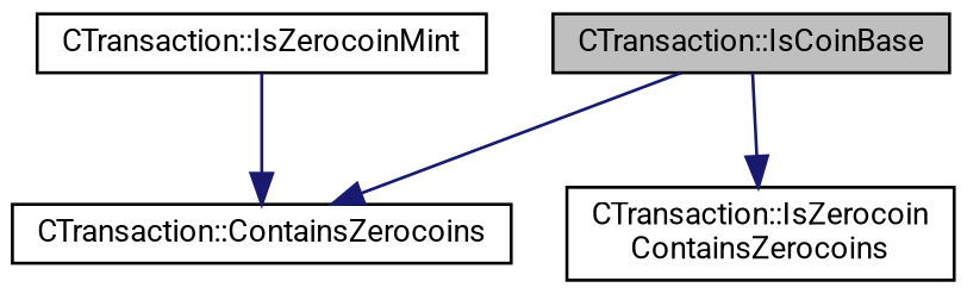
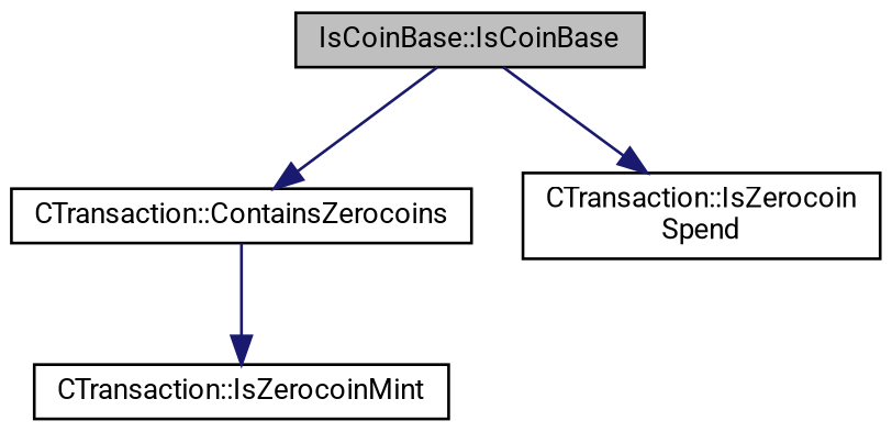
  digraph {
    fontname=Roboto
    rankdir=TB
    node [color=black fillcolor=white fontname=Roboto fontsize=10 shape=record style=filled]
    edge [color=midnightblue fontname=Roboto fontsize=10 labelfontname=Helvetica labelfontsize=10 style=solid]
-   n1 [fillcolor=grey75 fontcolor=black height=0.2 label="CTransaction::IsCoinBase" width=0.4]
+   n1 [fillcolor=grey75 fontcolor=black height=0.2 label="IsCoinBase::IsCoinBase" width=0.4]
    n2 [height=0.2 label="CTransaction::ContainsZerocoins" width=0.4]
-   n3 [height=0.2 label="CTransaction::IsZerocoin\lContainsZerocoins" width=0.4]
+   n3 [height=0.2 label="CTransaction::IsZerocoin\lSpend" width=0.4]
    n4 [height=0.2 label="CTransaction::IsZerocoinMint" width=0.4]
    n1 -> n2
    n1 -> n3
-   n4 -> n2
+   n2 -> n4
  }
